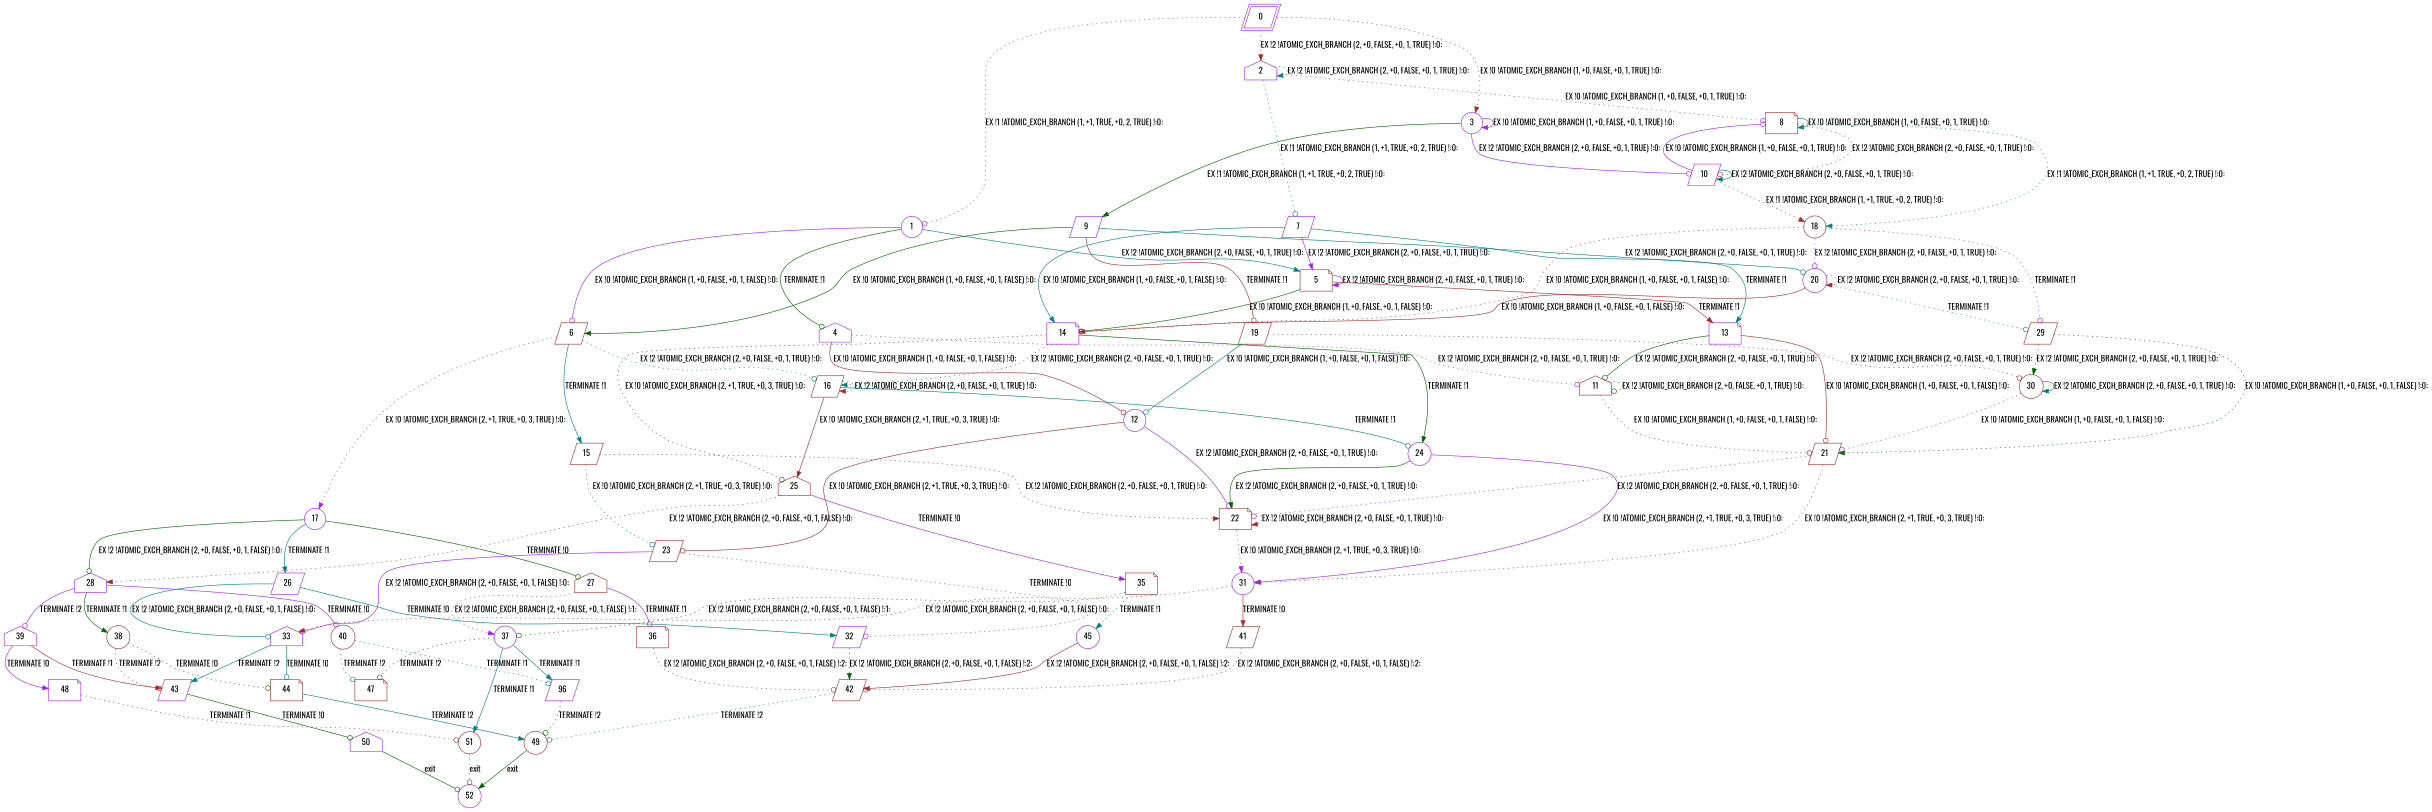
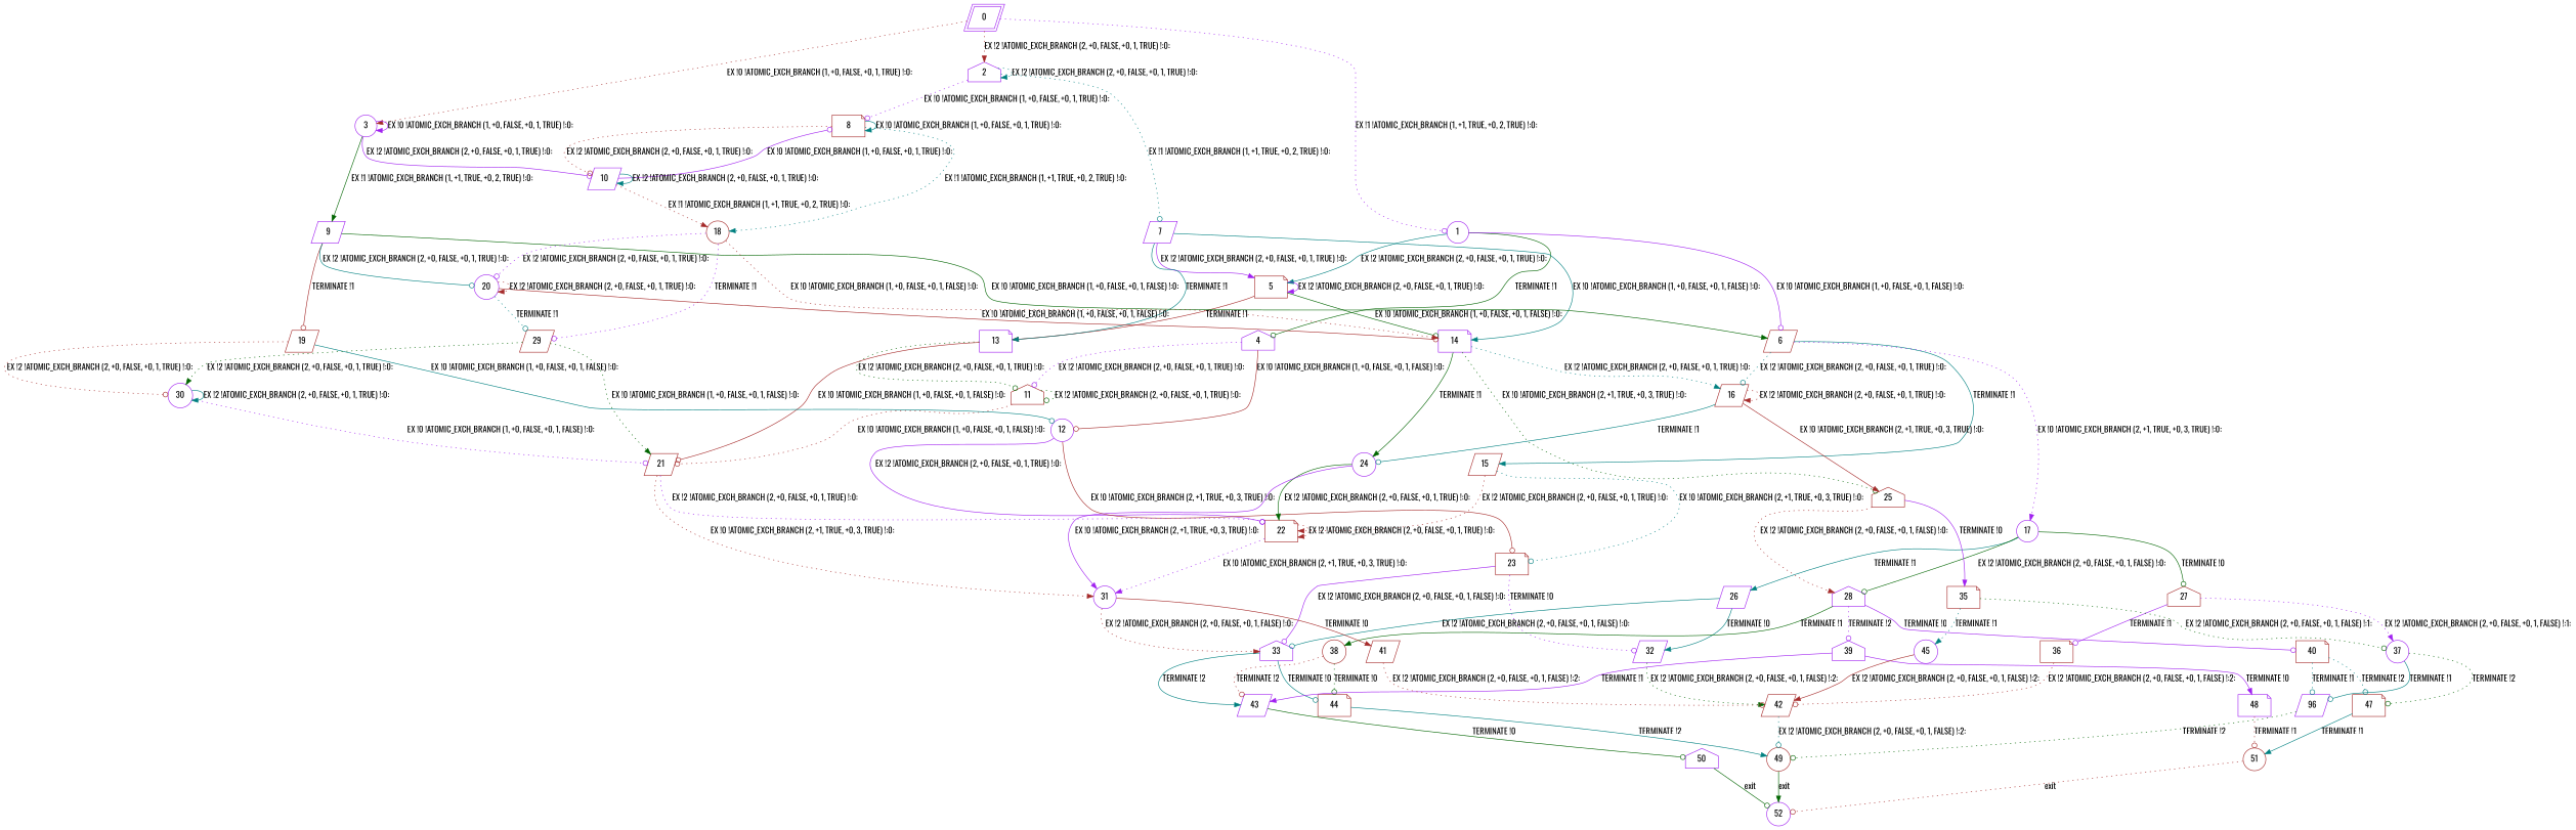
  digraph {
    fontname=Oswald
    node [color=purple fontname=Oswald shape=parallelogram]
    edge [arrowhead=odot color=teal fontname=Oswald style=solid]
    0 [peripheries=2]
    1 [shape=circle]
    2 [shape=house]
    3 [shape=circle]
    4 [shape=house]
    5 [color=brown shape=note]
    6 [color=brown]
    7
    8 [color=brown shape=note]
    9
    10
    11 [color=brown shape=house]
    12 [shape=circle]
    13 [shape=note]
    14 [shape=note]
    15 [color=brown]
    16 [color=brown]
    17 [shape=circle]
    18 [color=brown shape=circle]
    19 [color=brown]
    20 [shape=circle]
    21 [color=brown]
    22 [color=brown shape=note]
-   23 [color=brown]
+   23 [color=brown shape=note]
    24 [shape=circle]
    25 [color=brown shape=house]
    26
    27 [color=brown shape=house]
    28 [shape=house]
    29 [color=brown]
-   30 [color=brown shape=circle]
+   30 [shape=circle]
    31 [shape=circle]
    32
    33 [shape=house]
    35 [color=brown shape=note]
    36 [color=brown shape=note]
    37 [shape=circle]
    38 [color=brown shape=circle]
    39 [shape=house]
-   40 [color=brown shape=circle]
+   40 [color=brown shape=note]
    41 [color=brown]
    42 [color=brown]
    43
    44 [color=brown shape=note]
    45 [shape=circle]
    n46 [label=96]
    47 [color=brown shape=note]
    48 [shape=note]
    49 [color=brown shape=circle]
    50 [shape=house]
    51 [color=brown shape=circle]
    52 [shape=circle]
    0 -> 1 [color=purple label="EX !1 !ATOMIC_EXCH_BRANCH (1, +1, TRUE, +0, 2, TRUE) !:0:" style=dotted]
    0 -> 2 [arrowhead=normal color=brown label="EX !2 !ATOMIC_EXCH_BRANCH (2, +0, FALSE, +0, 1, TRUE) !:0:" style=dotted]
    0 -> 3 [arrowhead=normal color=brown label="EX !0 !ATOMIC_EXCH_BRANCH (1, +0, FALSE, +0, 1, TRUE) !:0:" style=dotted]
    1 -> 4 [color=darkgreen label="TERMINATE !1"]
    1 -> 5 [arrowhead=normal label="EX !2 !ATOMIC_EXCH_BRANCH (2, +0, FALSE, +0, 1, TRUE) !:0:"]
    1 -> 6 [color=purple label="EX !0 !ATOMIC_EXCH_BRANCH (1, +0, FALSE, +0, 1, FALSE) !:0:"]
    2 -> 2 [arrowhead=normal label="EX !2 !ATOMIC_EXCH_BRANCH (2, +0, FALSE, +0, 1, TRUE) !:0:" style=dotted]
    2 -> 7 [label="EX !1 !ATOMIC_EXCH_BRANCH (1, +1, TRUE, +0, 2, TRUE) !:0:" style=dotted]
    2 -> 8 [color=purple label="EX !0 !ATOMIC_EXCH_BRANCH (1, +0, FALSE, +0, 1, TRUE) !:0:" style=dotted]
    3 -> 3 [arrowhead=normal color=purple label="EX !0 !ATOMIC_EXCH_BRANCH (1, +0, FALSE, +0, 1, TRUE) !:0:"]
    3 -> 9 [arrowhead=normal color=darkgreen label="EX !1 !ATOMIC_EXCH_BRANCH (1, +1, TRUE, +0, 2, TRUE) !:0:"]
    3 -> 10 [color=purple label="EX !2 !ATOMIC_EXCH_BRANCH (2, +0, FALSE, +0, 1, TRUE) !:0:"]
    4 -> 11 [color=purple label="EX !2 !ATOMIC_EXCH_BRANCH (2, +0, FALSE, +0, 1, TRUE) !:0:" style=dotted]
    4 -> 12 [color=brown label="EX !0 !ATOMIC_EXCH_BRANCH (1, +0, FALSE, +0, 1, FALSE) !:0:"]
    5 -> 5 [arrowhead=normal color=purple label="EX !2 !ATOMIC_EXCH_BRANCH (2, +0, FALSE, +0, 1, TRUE) !:0:"]
    5 -> 13 [arrowhead=normal color=brown label="TERMINATE !1"]
    5 -> 14 [color=darkgreen label="EX !0 !ATOMIC_EXCH_BRANCH (1, +0, FALSE, +0, 1, FALSE) !:0:"]
    6 -> 15 [arrowhead=normal label="TERMINATE !1"]
    6 -> 16 [label="EX !2 !ATOMIC_EXCH_BRANCH (2, +0, FALSE, +0, 1, TRUE) !:0:" style=dotted]
    6 -> 17 [arrowhead=normal color=purple label="EX !0 !ATOMIC_EXCH_BRANCH (2, +1, TRUE, +0, 3, TRUE) !:0:" style=dotted]
    7 -> 5 [arrowhead=normal color=purple label="EX !2 !ATOMIC_EXCH_BRANCH (2, +0, FALSE, +0, 1, TRUE) !:0:"]
    7 -> 13 [arrowhead=normal label="TERMINATE !1"]
    7 -> 14 [arrowhead=normal label="EX !0 !ATOMIC_EXCH_BRANCH (1, +0, FALSE, +0, 1, FALSE) !:0:"]
    8 -> 8 [arrowhead=normal label="EX !0 !ATOMIC_EXCH_BRANCH (1, +0, FALSE, +0, 1, TRUE) !:0:"]
    8 -> 10 [color=brown label="EX !2 !ATOMIC_EXCH_BRANCH (2, +0, FALSE, +0, 1, TRUE) !:0:" style=dotted]
    8 -> 18 [arrowhead=normal label="EX !1 !ATOMIC_EXCH_BRANCH (1, +1, TRUE, +0, 2, TRUE) !:0:" style=dotted]
    9 -> 6 [arrowhead=normal color=darkgreen label="EX !0 !ATOMIC_EXCH_BRANCH (1, +0, FALSE, +0, 1, FALSE) !:0:"]
    9 -> 19 [color=brown label="TERMINATE !1"]
    9 -> 20 [label="EX !2 !ATOMIC_EXCH_BRANCH (2, +0, FALSE, +0, 1, TRUE) !:0:"]
    10 -> 8 [color=purple label="EX !0 !ATOMIC_EXCH_BRANCH (1, +0, FALSE, +0, 1, TRUE) !:0:"]
    10 -> 10 [arrowhead=normal label="EX !2 !ATOMIC_EXCH_BRANCH (2, +0, FALSE, +0, 1, TRUE) !:0:"]
    10 -> 18 [arrowhead=normal color=brown label="EX !1 !ATOMIC_EXCH_BRANCH (1, +1, TRUE, +0, 2, TRUE) !:0:" style=dotted]
    11 -> 11 [color=darkgreen label="EX !2 !ATOMIC_EXCH_BRANCH (2, +0, FALSE, +0, 1, TRUE) !:0:" style=dotted]
    11 -> 21 [color=brown label="EX !0 !ATOMIC_EXCH_BRANCH (1, +0, FALSE, +0, 1, FALSE) !:0:" style=dotted]
    12 -> 22 [color=purple label="EX !2 !ATOMIC_EXCH_BRANCH (2, +0, FALSE, +0, 1, TRUE) !:0:"]
    12 -> 23 [color=brown label="EX !0 !ATOMIC_EXCH_BRANCH (2, +1, TRUE, +0, 3, TRUE) !:0:"]
-   13 -> 11 [color=darkgreen label="EX !2 !ATOMIC_EXCH_BRANCH (2, +0, FALSE, +0, 1, TRUE) !:0:"]
+   13 -> 11 [color=darkgreen label="EX !2 !ATOMIC_EXCH_BRANCH (2, +0, FALSE, +0, 1, TRUE) !:0:" style=dotted]
    13 -> 21 [color=brown label="EX !0 !ATOMIC_EXCH_BRANCH (1, +0, FALSE, +0, 1, FALSE) !:0:"]
    14 -> 16 [arrowhead=normal label="EX !2 !ATOMIC_EXCH_BRANCH (2, +0, FALSE, +0, 1, TRUE) !:0:" style=dotted]
    14 -> 24 [arrowhead=normal color=darkgreen label="TERMINATE !1"]
    14 -> 25 [color=darkgreen label="EX !0 !ATOMIC_EXCH_BRANCH (2, +1, TRUE, +0, 3, TRUE) !:0:" style=dotted]
    15 -> 22 [arrowhead=normal color=brown label="EX !2 !ATOMIC_EXCH_BRANCH (2, +0, FALSE, +0, 1, TRUE) !:0:" style=dotted]
    15 -> 23 [label="EX !0 !ATOMIC_EXCH_BRANCH (2, +1, TRUE, +0, 3, TRUE) !:0:" style=dotted]
    16 -> 16 [arrowhead=normal color=brown label="EX !2 !ATOMIC_EXCH_BRANCH (2, +0, FALSE, +0, 1, TRUE) !:0:" style=dotted]
    16 -> 24 [label="TERMINATE !1"]
    16 -> 25 [arrowhead=normal color=brown label="EX !0 !ATOMIC_EXCH_BRANCH (2, +1, TRUE, +0, 3, TRUE) !:0:"]
    17 -> 26 [arrowhead=normal label="TERMINATE !1"]
    17 -> 27 [color=darkgreen label="TERMINATE !0"]
    17 -> 28 [color=darkgreen label="EX !2 !ATOMIC_EXCH_BRANCH (2, +0, FALSE, +0, 1, FALSE) !:0:"]
    18 -> 14 [arrowhead=normal color=brown label="EX !0 !ATOMIC_EXCH_BRANCH (1, +0, FALSE, +0, 1, FALSE) !:0:" style=dotted]
    18 -> 20 [color=purple label="EX !2 !ATOMIC_EXCH_BRANCH (2, +0, FALSE, +0, 1, TRUE) !:0:" style=dotted]
    18 -> 29 [color=purple label="TERMINATE !1" style=dotted]
    19 -> 12 [label="EX !0 !ATOMIC_EXCH_BRANCH (1, +0, FALSE, +0, 1, FALSE) !:0:"]
    19 -> 30 [color=brown label="EX !2 !ATOMIC_EXCH_BRANCH (2, +0, FALSE, +0, 1, TRUE) !:0:" style=dotted]
    20 -> 14 [color=brown label="EX !0 !ATOMIC_EXCH_BRANCH (1, +0, FALSE, +0, 1, FALSE) !:0:"]
    20 -> 20 [arrowhead=normal color=brown label="EX !2 !ATOMIC_EXCH_BRANCH (2, +0, FALSE, +0, 1, TRUE) !:0:" style=dotted]
    20 -> 29 [label="TERMINATE !1" style=dotted]
    21 -> 22 [color=purple label="EX !2 !ATOMIC_EXCH_BRANCH (2, +0, FALSE, +0, 1, TRUE) !:0:" style=dotted]
    21 -> 31 [arrowhead=normal color=brown label="EX !0 !ATOMIC_EXCH_BRANCH (2, +1, TRUE, +0, 3, TRUE) !:0:" style=dotted]
    22 -> 22 [arrowhead=normal color=brown label="EX !2 !ATOMIC_EXCH_BRANCH (2, +0, FALSE, +0, 1, TRUE) !:0:" style=dotted]
    22 -> 31 [arrowhead=normal color=purple label="EX !0 !ATOMIC_EXCH_BRANCH (2, +1, TRUE, +0, 3, TRUE) !:0:" style=dotted]
    23 -> 32 [color=purple label="TERMINATE !0" style=dotted]
    23 -> 33 [color=purple label="EX !2 !ATOMIC_EXCH_BRANCH (2, +0, FALSE, +0, 1, FALSE) !:0:"]
    24 -> 22 [arrowhead=normal color=darkgreen label="EX !2 !ATOMIC_EXCH_BRANCH (2, +0, FALSE, +0, 1, TRUE) !:0:"]
    24 -> 31 [arrowhead=normal color=purple label="EX !0 !ATOMIC_EXCH_BRANCH (2, +1, TRUE, +0, 3, TRUE) !:0:"]
    25 -> 28 [arrowhead=normal color=brown label="EX !2 !ATOMIC_EXCH_BRANCH (2, +0, FALSE, +0, 1, FALSE) !:0:" style=dotted]
    25 -> 35 [arrowhead=normal color=purple label="TERMINATE !0"]
    26 -> 32 [arrowhead=normal label="TERMINATE !0"]
    26 -> 33 [label="EX !2 !ATOMIC_EXCH_BRANCH (2, +0, FALSE, +0, 1, FALSE) !:0:"]
    27 -> 36 [color=purple label="TERMINATE !1"]
    27 -> 37 [arrowhead=normal color=purple label="EX !2 !ATOMIC_EXCH_BRANCH (2, +0, FALSE, +0, 1, FALSE) !:1:" style=dotted]
    28 -> 38 [arrowhead=normal color=darkgreen label="TERMINATE !1"]
-   28 -> 39 [color=purple label="TERMINATE !2"]
+   28 -> 39 [color=purple label="TERMINATE !2" style=dotted]
    28 -> 40 [color=purple label="TERMINATE !0"]
    29 -> 21 [arrowhead=normal color=darkgreen label="EX !0 !ATOMIC_EXCH_BRANCH (1, +0, FALSE, +0, 1, FALSE) !:0:" style=dotted]
    29 -> 30 [arrowhead=normal color=darkgreen label="EX !2 !ATOMIC_EXCH_BRANCH (2, +0, FALSE, +0, 1, TRUE) !:0:" style=dotted]
    30 -> 21 [color=purple label="EX !0 !ATOMIC_EXCH_BRANCH (1, +0, FALSE, +0, 1, FALSE) !:0:" style=dotted]
    30 -> 30 [arrowhead=normal label="EX !2 !ATOMIC_EXCH_BRANCH (2, +0, FALSE, +0, 1, TRUE) !:0:"]
    31 -> 33 [arrowhead=normal color=brown label="EX !2 !ATOMIC_EXCH_BRANCH (2, +0, FALSE, +0, 1, FALSE) !:0:" style=dotted]
    31 -> 41 [arrowhead=normal color=brown label="TERMINATE !0"]
    32 -> 42 [arrowhead=normal color=darkgreen label="EX !2 !ATOMIC_EXCH_BRANCH (2, +0, FALSE, +0, 1, FALSE) !:2:" style=dotted]
    33 -> 43 [arrowhead=normal label="TERMINATE !2"]
    33 -> 44 [label="TERMINATE !0"]
    35 -> 37 [color=darkgreen label="EX !2 !ATOMIC_EXCH_BRANCH (2, +0, FALSE, +0, 1, FALSE) !:1:" style=dotted]
    35 -> 45 [arrowhead=normal label="TERMINATE !1" style=dotted]
    36 -> 42 [color=brown label="EX !2 !ATOMIC_EXCH_BRANCH (2, +0, FALSE, +0, 1, FALSE) !:2:" style=dotted]
-   37 -> n46 [arrowhead=normal label="TERMINATE !1"]
+   37 -> n46 [label="TERMINATE !1"]
    37 -> 47 [color=darkgreen label="TERMINATE !2" style=dotted]
    38 -> 43 [color=brown label="TERMINATE !2" style=dotted]
    38 -> 44 [color=darkgreen label="TERMINATE !0" style=dotted]
-   39 -> 43 [arrowhead=normal color=brown label="TERMINATE !1"]
+   39 -> 43 [arrowhead=normal color=purple label="TERMINATE !1"]
    39 -> 48 [arrowhead=normal color=purple label="TERMINATE !0"]
    40 -> n46 [label="TERMINATE !1" style=dotted]
    40 -> 47 [label="TERMINATE !2" style=dotted]
    41 -> 42 [color=brown label="EX !2 !ATOMIC_EXCH_BRANCH (2, +0, FALSE, +0, 1, FALSE) !:2:" style=dotted]
-   42 -> 49 [label="TERMINATE !2" style=dotted]
+   42 -> 49 [label="EX !2 !ATOMIC_EXCH_BRANCH (2, +0, FALSE, +0, 1, FALSE) !:2:" style=dotted]
    43 -> 50 [color=darkgreen label="TERMINATE !0"]
    44 -> 49 [arrowhead=normal label="TERMINATE !2"]
    45 -> 42 [arrowhead=normal color=brown label="EX !2 !ATOMIC_EXCH_BRANCH (2, +0, FALSE, +0, 1, FALSE) !:2:"]
    n46 -> 49 [color=darkgreen label="TERMINATE !2" style=dotted]
-   37 -> 51 [arrowhead=normal label="TERMINATE !1"]
+   47 -> 51 [arrowhead=normal label="TERMINATE !1"]
    48 -> 51 [color=brown label="TERMINATE !1" style=dotted]
    49 -> 52 [arrowhead=normal color=darkgreen label=exit]
    50 -> 52 [color=darkgreen label=exit]
    51 -> 52 [color=brown label=exit style=dotted]
  }
